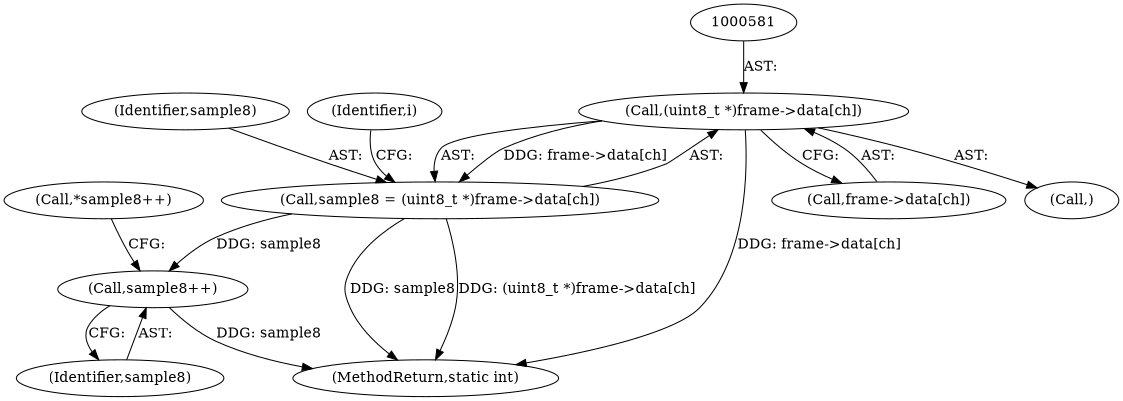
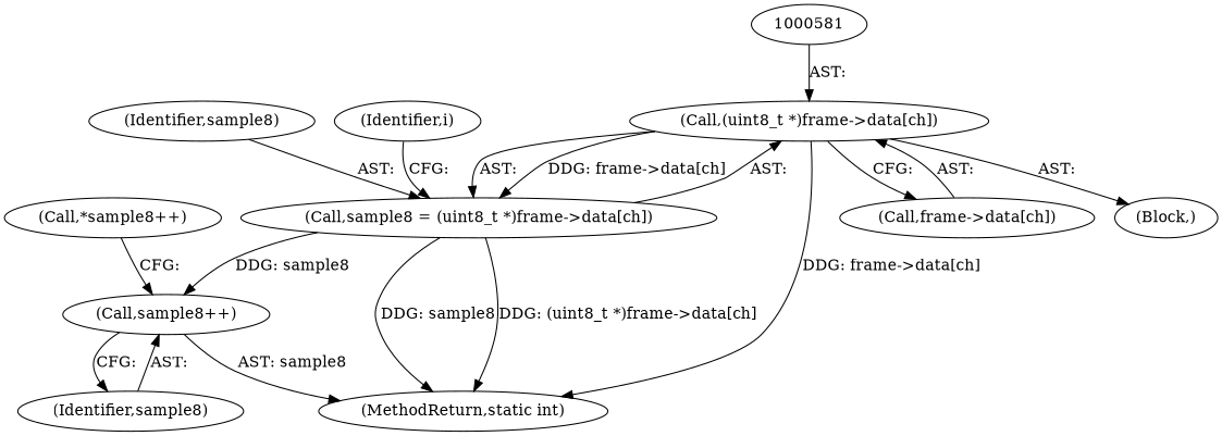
  digraph {
    n1 [label="(Call,(uint8_t *)frame->data[ch])"]
    n2 [label="(Call,sample8 = (uint8_t *)frame->data[ch])"]
    n3 [label="(MethodReturn,static int)"]
    n4 [label="(Call,frame->data[ch])"]
-   n5 [label="(Call,)"]
+   n5 [label="(Block,)"]
    n6 [label="(Call,sample8++)"]
    n7 [label="(Identifier,sample8)"]
    n8 [label="(Call,*sample8++)"]
    n9 [label="(Identifier,sample8)"]
    n10 [label="(Identifier,i)"]
    1000581
    n1 -> n2 [label="AST: "]
    n1 -> n2 [label="DDG: frame->data[ch]"]
    n1 -> n3 [label="DDG: frame->data[ch]"]
    n1 -> n4 [label="CFG: "]
    n1 -> n5 [label="AST: "]
    n2 -> n1 [label="AST: "]
    n2 -> n3 [label="DDG: sample8"]
    n2 -> n3 [label="DDG: (uint8_t *)frame->data[ch]"]
    n2 -> n6 [label="DDG: sample8"]
    n4 -> n1 [label="AST: "]
-   n6 -> n3 [label="DDG: sample8"]
+   n6 -> n3 [label="AST: sample8"]
    n6 -> n7 [label="CFG: "]
    n7 -> n6 [label="AST: "]
    n8 -> n6 [label="CFG: "]
    n9 -> n2 [label="AST: "]
    n10 -> n2 [label="CFG: "]
    1000581 -> n1 [label="AST: "]
  }
